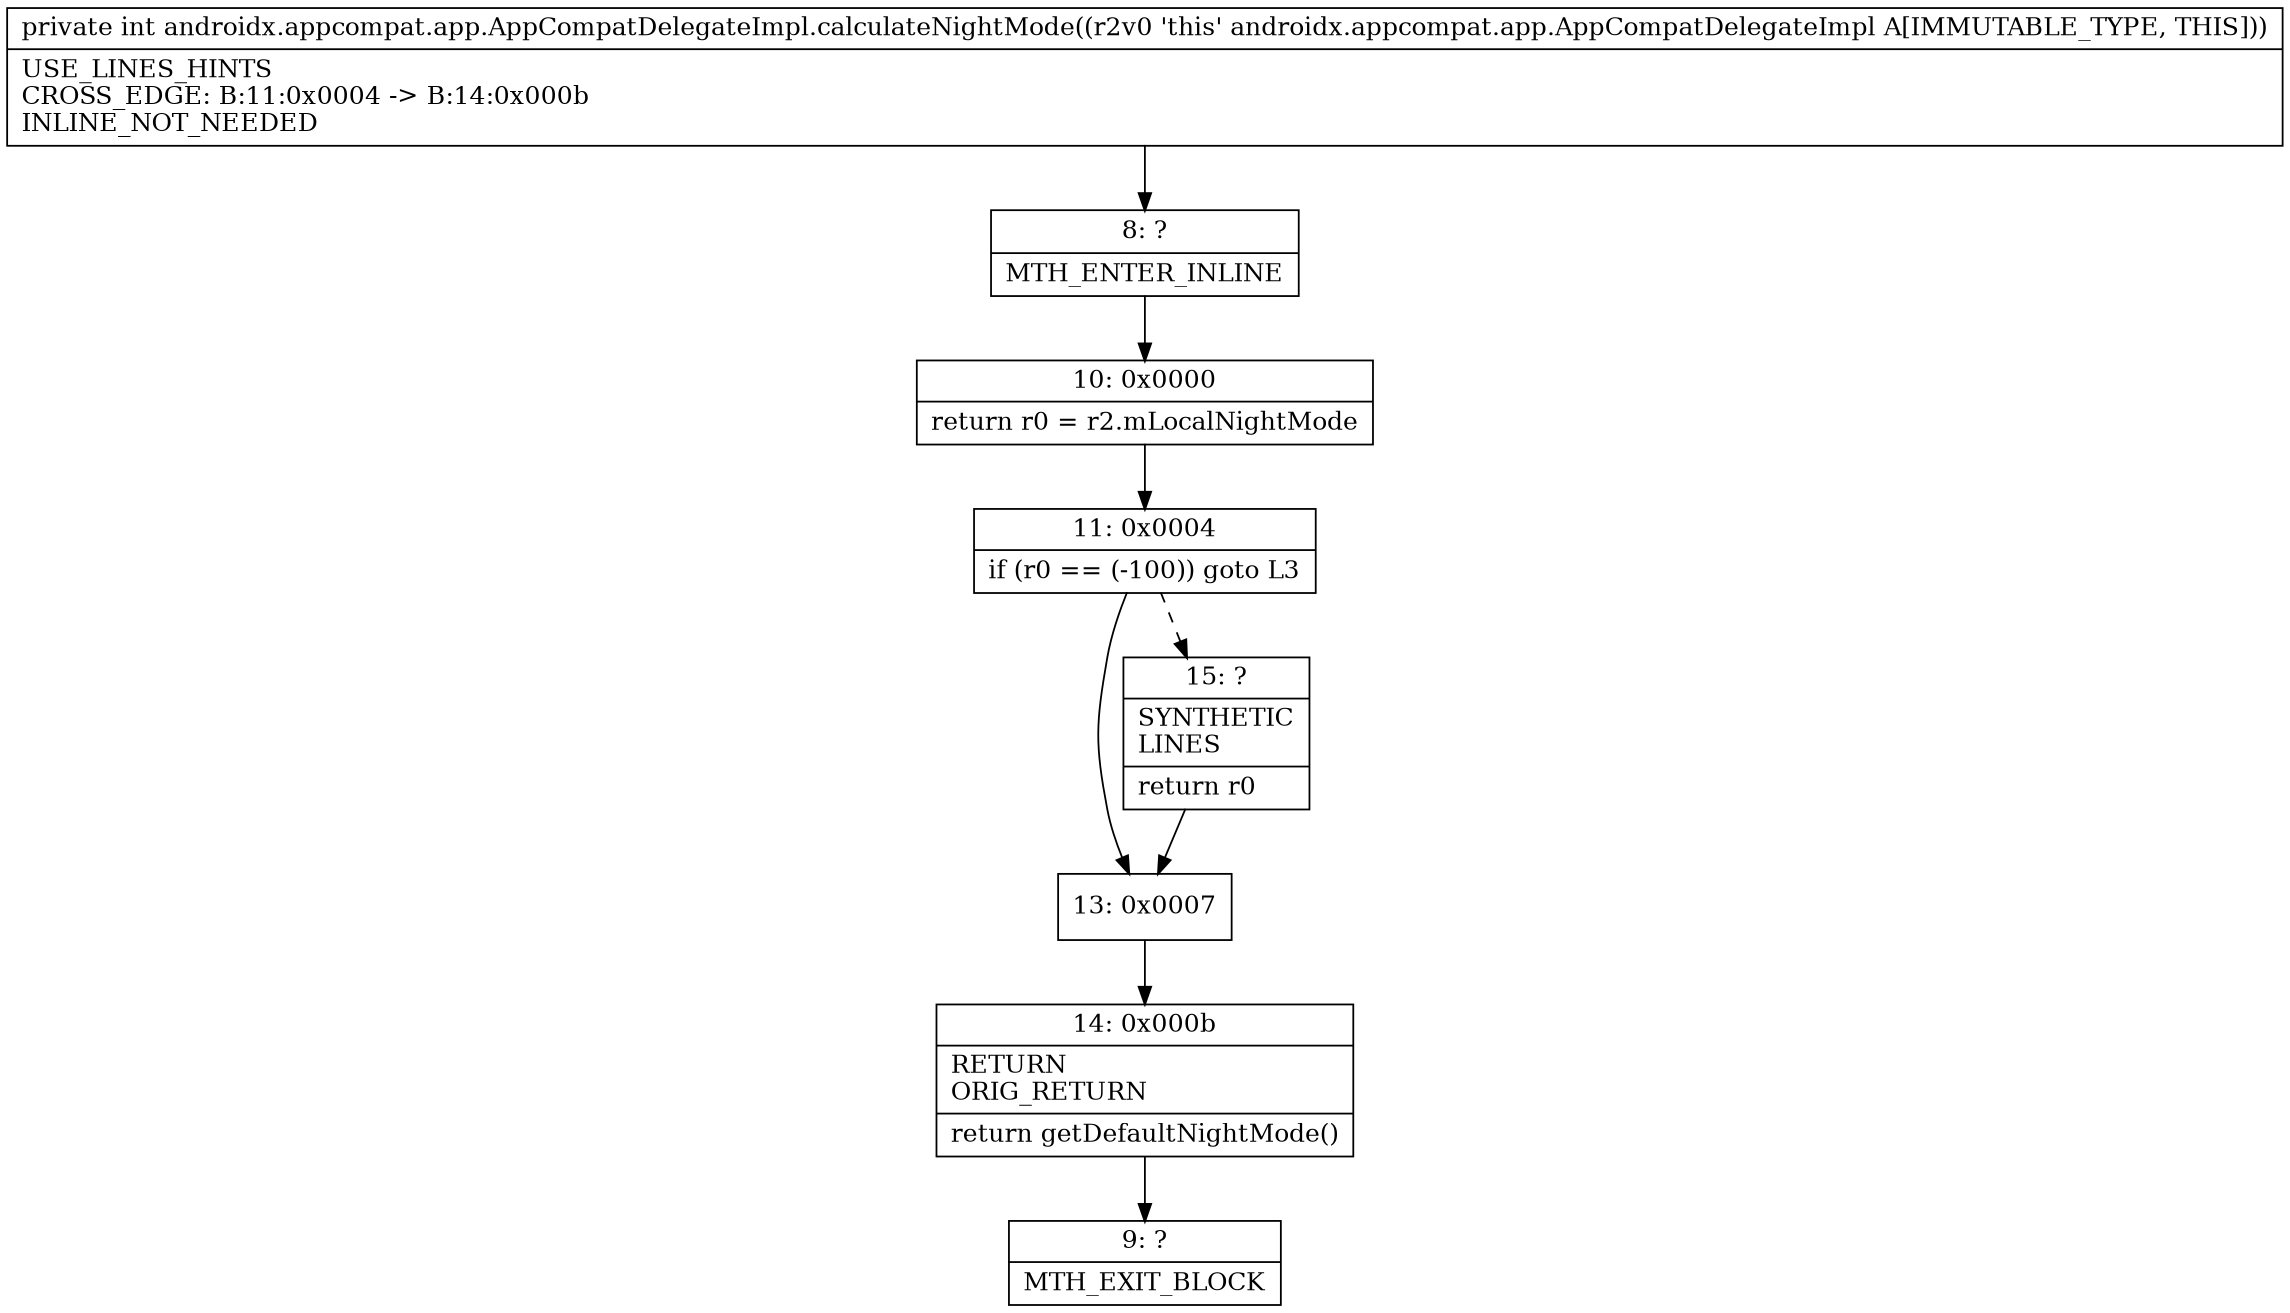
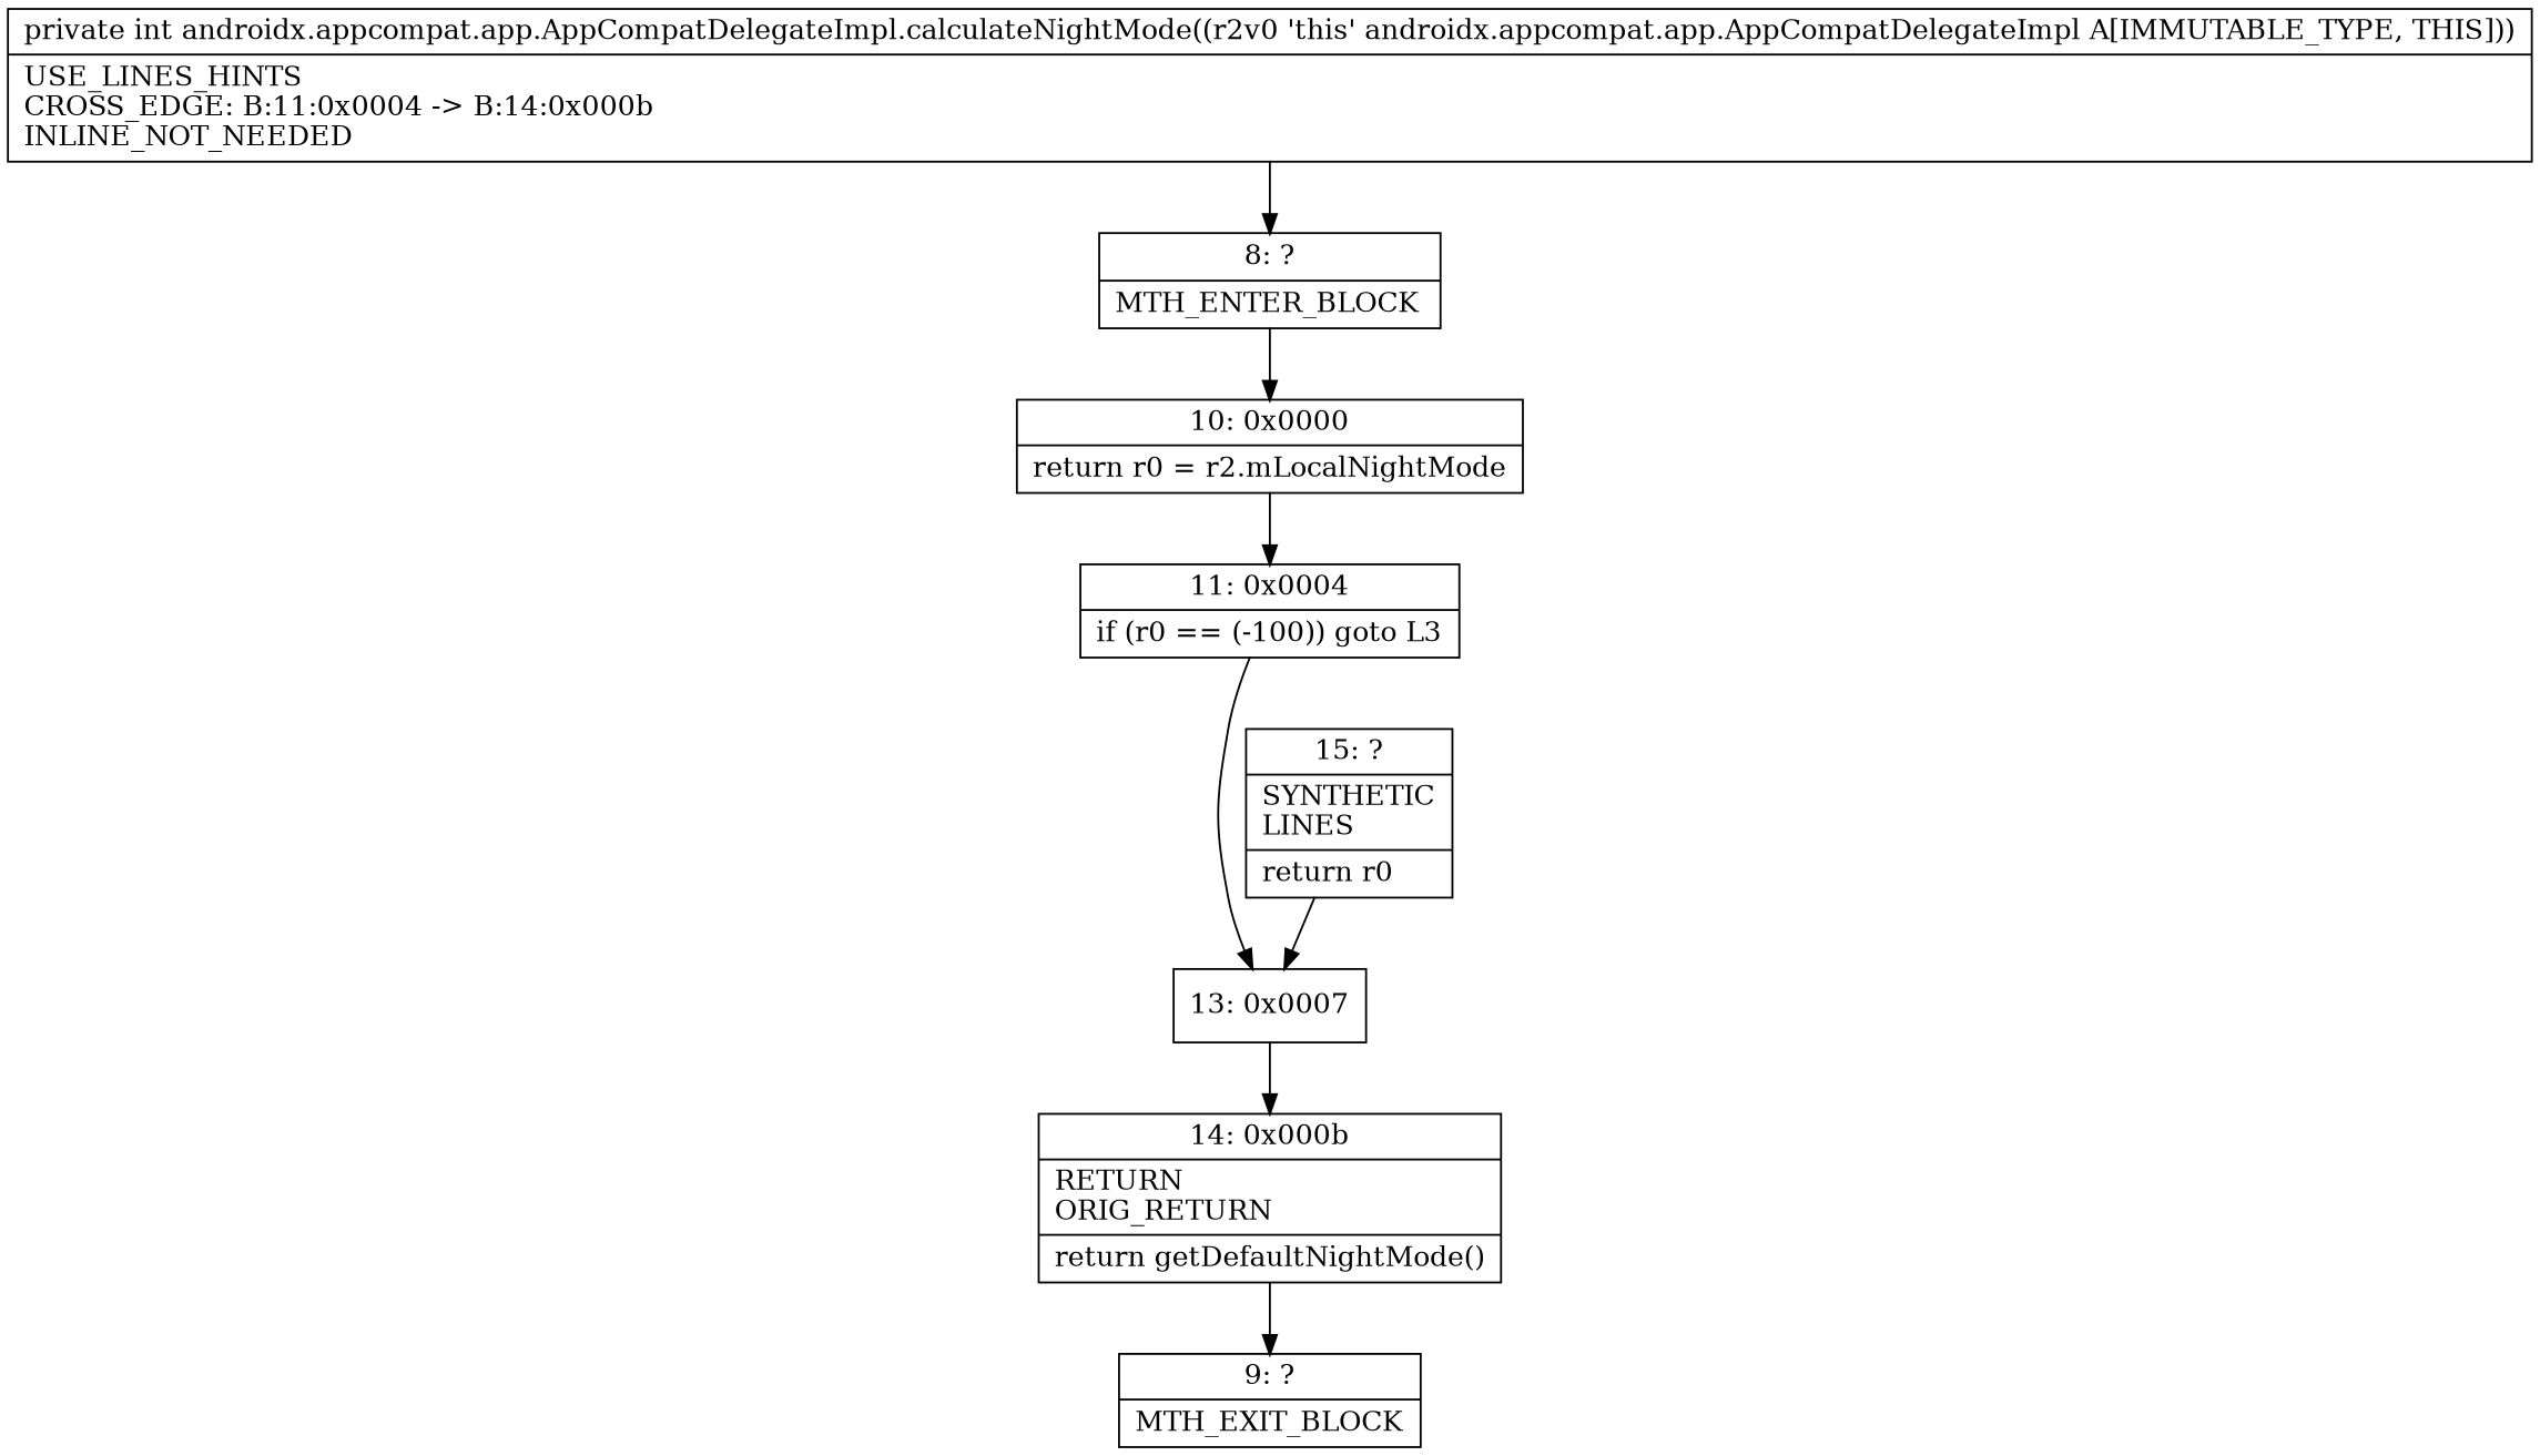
  digraph {
    node [shape=record]
-   n1 [label="{8\:\ ?|MTH_ENTER_INLINE\l}"]
+   n1 [label="{8\:\ ?|MTH_ENTER_BLOCK\l}"]
    n2 [label="{10\:\ 0x0000|return r0 = r2.mLocalNightMode\l}"]
    n3 [label="{11\:\ 0x0004|if (r0 == (\-100)) goto L3\l}"]
    n4 [label="{13\:\ 0x0007}"]
    n5 [label="{15\:\ ?|SYNTHETIC\lLINES\l|return r0\l}"]
    n6 [label="{14\:\ 0x000b|RETURN\lORIG_RETURN\l|return getDefaultNightMode()\l}"]
    n7 [label="{9\:\ ?|MTH_EXIT_BLOCK\l}"]
    n8 [label="{private int androidx.appcompat.app.AppCompatDelegateImpl.calculateNightMode((r2v0 'this' androidx.appcompat.app.AppCompatDelegateImpl A[IMMUTABLE_TYPE, THIS]))  | USE_LINES_HINTS\lCROSS_EDGE: B:11:0x0004 \-\> B:14:0x000b\lINLINE_NOT_NEEDED\l}"]
    n1 -> n2
    n2 -> n3
    n3 -> n4
-   n3 -> n5 [style=dashed]
    n4 -> n6
    n5 -> n4
    n6 -> n7
    n8 -> n1
  }
